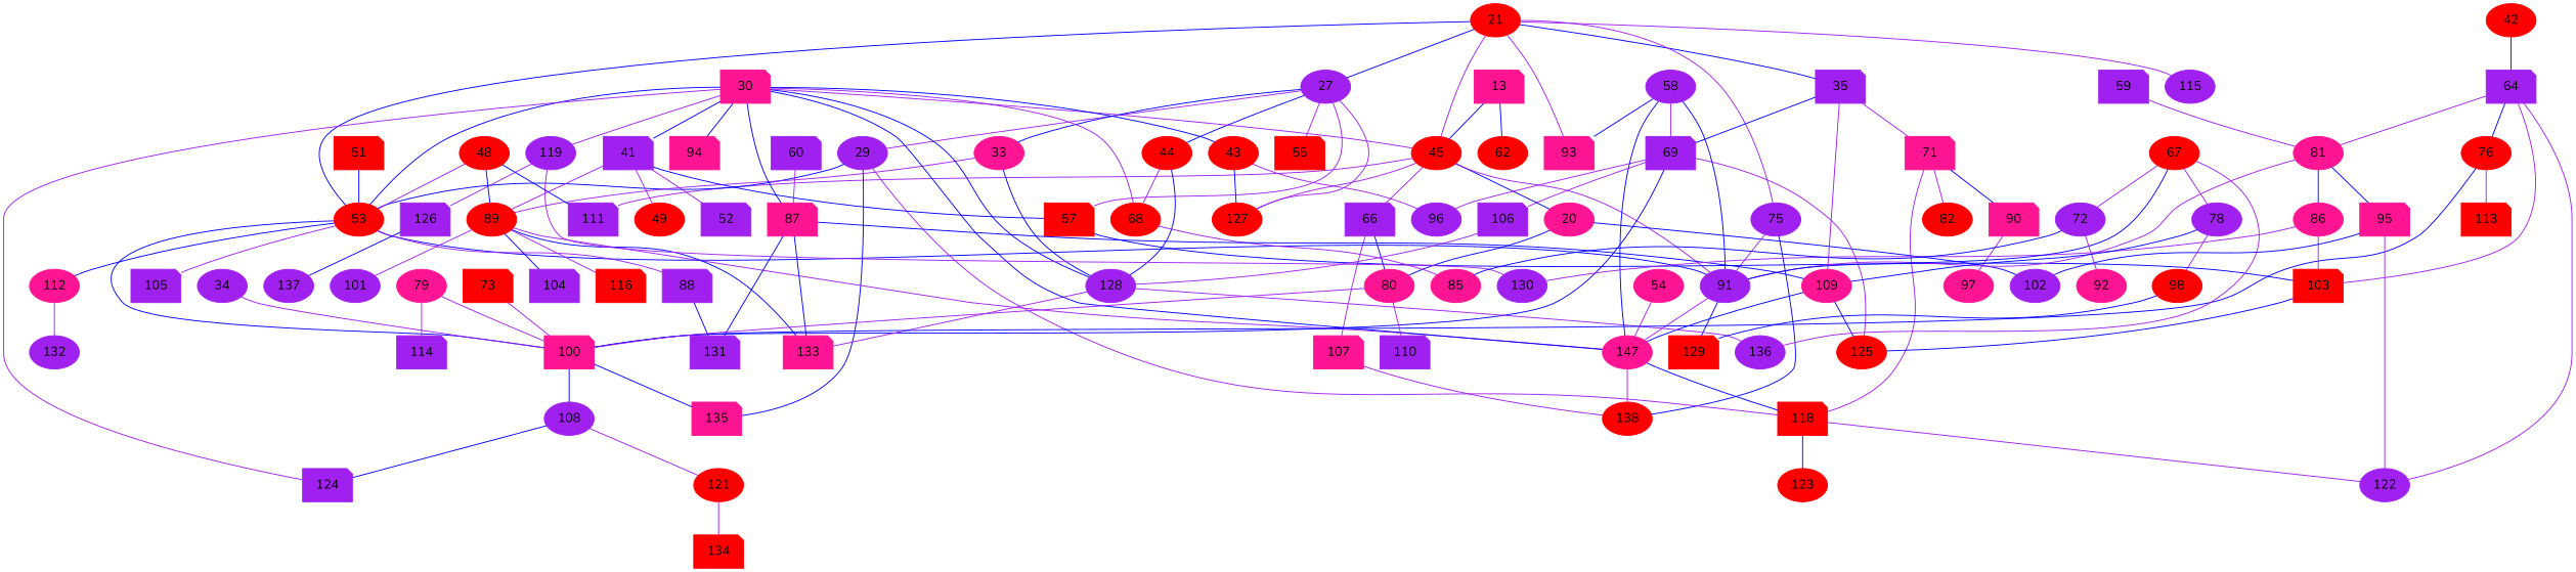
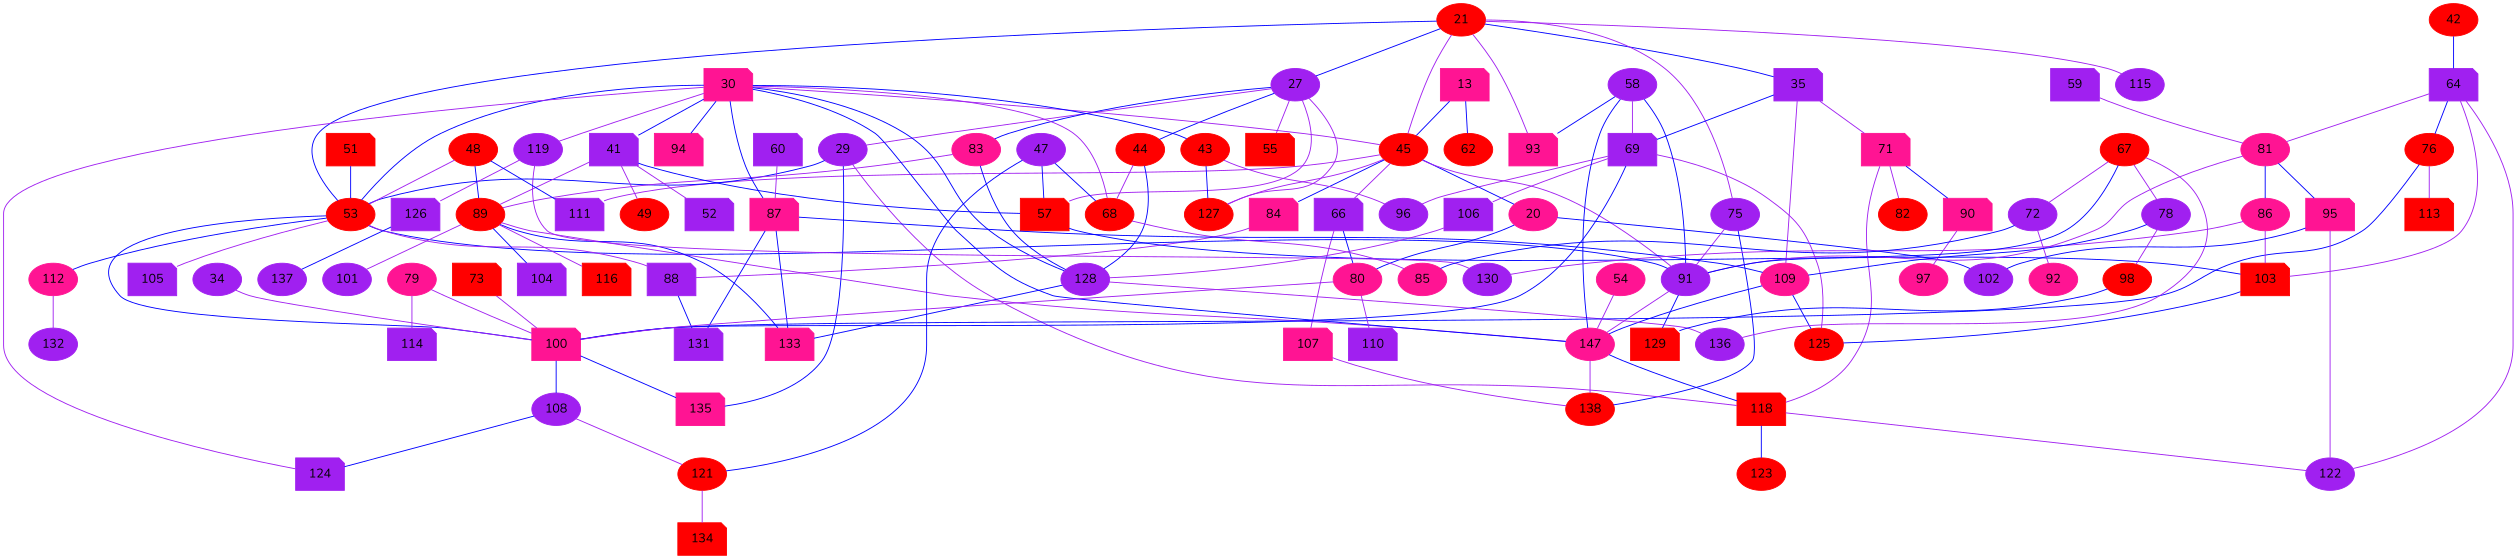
  graph {
    fontname=Nunito
    node [color=purple fontname=Nunito shape=ellipse style=filled]
    edge [color=purple fontname=Nunito]
    45 [color=red super="+3+6"]
    127 [color=red]
    66 [shape=note]
    n4 [color=deeppink label=20]
+   84 [color=deeppink shape=note super="+33"]
    91 [super="+10+50+65"]
    111 [shape=note]
    13 [color=deeppink shape=note]
    62 [color=red]
    21 [color=red super="+15"]
    27
    35 [shape=note]
    53 [color=red super="+36+28"]
    75
    93 [color=deeppink shape=note]
    115
    29 [super="+20"]
    44 [color=red]
    55 [color=red shape=note]
    57 [color=red shape=note]
-   83 [color=deeppink label=33]
+   83 [color=deeppink]
    69 [shape=note]
    71 [color=deeppink shape=note]
    109 [color=deeppink super="+99"]
    100 [color=deeppink shape=note super="+16+56+37"]
    88 [shape=note]
    105 [shape=note]
    112 [color=deeppink]
    138 [color=red]
    118 [color=red shape=note super="+31"]
    135 [color=deeppink shape=note]
    68 [color=red super="+39"]
    128 [super="+77+61"]
    103 [color=red shape=note]
    89 [color=red]
    122
    123 [color=red]
    30 [color=deeppink shape=note super="+4"]
    41 [shape=note super="+23"]
    43 [color=red]
    87 [color=deeppink shape=note super="+22"]
    94 [color=deeppink shape=note]
    n43 [color=deeppink label=147 super="+7+46"]
    119
    124 [shape=note]
    49 [color=red]
    52 [shape=note]
    96
    85 [color=deeppink]
    131 [shape=note]
    133 [color=deeppink shape=note]
    130
    126 [shape=note]
    136
    108
    34
    106 [shape=note]
    125 [color=red]
    82 [color=red]
    90 [color=deeppink shape=note]
    101
    104 [shape=note]
    116 [color=red shape=note]
    64 [shape=note super="+26+38"]
    81 [color=deeppink super="+25"]
    76 [color=red]
    42 [color=red]
    80 [color=deeppink]
    107 [color=deeppink shape=note]
    102
    129 [color=red shape=note]
+   47
    121 [color=red]
    134 [color=red shape=note]
    48 [color=red]
    51 [color=red shape=note]
    132
    54 [color=deeppink]
    58
    86 [color=deeppink]
    95 [color=deeppink shape=note]
    59 [shape=note]
    60 [shape=note]
    113 [color=red shape=note]
    110 [shape=note]
    67 [color=red]
    72
    78
    92 [color=deeppink]
    98 [color=red]
    97 [color=deeppink]
    73 [color=red shape=note]
    79 [color=deeppink]
    114 [shape=note]
    137
    45 -- 127
    45 -- 66
    45 -- n4 [color=blue]
+   45 -- 84 [color=blue]
    45 -- 91
    45 -- 111
    66 -- 80 [color=blue]
    66 -- 107
    n4 -- 80 [color=blue]
    n4 -- 102 [color=blue]
+   84 -- 88
    91 -- n43 [weight=3]
    91 -- 129 [color=blue]
    13 -- 45 [color=blue]
    13 -- 62 [color=blue]
    21 -- 45
    21 -- 27 [color=blue weight=2]
    21 -- 35 [color=blue]
    21 -- 53 [color=blue]
    21 -- 75
    21 -- 93
    21 -- 115
    27 -- 127
    27 -- 29
    27 -- 44 [color=blue]
    27 -- 55
    27 -- 57
    27 -- 83 [color=blue]
    35 -- 69 [color=blue]
    35 -- 71
    35 -- 109
    53 -- 91 [color=blue weight=3]
    53 -- 100 [color=blue weight=2]
    53 -- 88
    53 -- 105
    53 -- 112 [color=blue]
    75 -- 91
    75 -- 138 [color=blue]
    29 -- 53 [color=blue weight=2]
    29 -- 118
    29 -- 135 [color=blue]
    44 -- 68
    44 -- 128 [color=blue]
    57 -- 103 [color=blue]
    83 -- 128 [color=blue]
    83 -- 89
    69 -- 100 [color=blue weight=2]
    69 -- 96
    69 -- 106
    69 -- 125
    71 -- 118
    71 -- 82
    71 -- 90 [color=blue]
    109 -- n43 [color=blue weight=3]
    109 -- 125 [color=blue]
    100 -- 135 [color=blue]
    100 -- 108 [color=blue]
    88 -- 131 [color=blue]
    112 -- 132
    118 -- 122
    118 -- 123 [color=blue]
    68 -- 85
-   128 -- 133
+   128 -- 133 [color=blue]
    128 -- 136
    103 -- 125 [color=blue]
    89 -- n43
    89 -- 133 [color=blue]
    89 -- 101
    89 -- 104 [color=blue]
    89 -- 116
    30 -- 45
    30 -- 53 [color=blue]
    30 -- 68
    30 -- 128 [color=blue]
    30 -- 41 [color=blue]
    30 -- 43 [color=blue]
    30 -- 87 [color=blue weight=2]
    30 -- 94 [color=blue]
    30 -- n43 [color=blue weight=2]
    30 -- 119
    30 -- 124
    41 -- 57 [color=blue]
    41 -- 89
    41 -- 49
    41 -- 52
    43 -- 127 [color=blue]
    43 -- 96
    87 -- 109 [color=blue]
    87 -- 131 [color=blue]
    87 -- 133 [color=blue]
    n43 -- 138
    n43 -- 118 [color=blue]
    119 -- 130
    119 -- 126
    126 -- 137 [color=blue]
    108 -- 124 [color=blue]
    108 -- 121
    34 -- 100
    106 -- 128
    90 -- 97
    64 -- 103
    64 -- 122
    64 -- 81
    64 -- 76 [color=blue]
    81 -- 91
    81 -- 86 [color=blue]
    81 -- 95 [color=blue]
    76 -- 100 [color=blue]
    76 -- 113
    42 -- 64 [color=blue]
    80 -- 100
    80 -- 110
    107 -- 138
+   47 -- 57 [color=blue]
+   47 -- 68 [color=blue]
+   47 -- 121 [color=blue]
    121 -- 134
    48 -- 111 [color=blue]
    48 -- 53
    48 -- 89 [color=blue]
    51 -- 53 [color=blue]
    54 -- n43
    58 -- 91 [color=blue weight=2]
    58 -- 93 [color=blue]
    58 -- 69
    58 -- n43 [color=blue]
    86 -- 103
    86 -- 130
    95 -- 122
    95 -- 102 [color=blue]
    59 -- 81
    60 -- 87
    67 -- 91 [color=blue]
    67 -- 136
    67 -- 72
    67 -- 78
    72 -- 85 [color=blue]
    72 -- 92
    78 -- 109 [color=blue]
    78 -- 98
    98 -- 129 [color=blue]
    73 -- 100
    79 -- 100
    79 -- 114
  }
